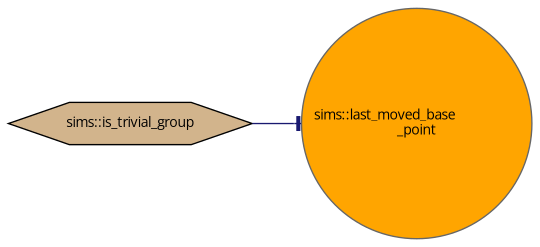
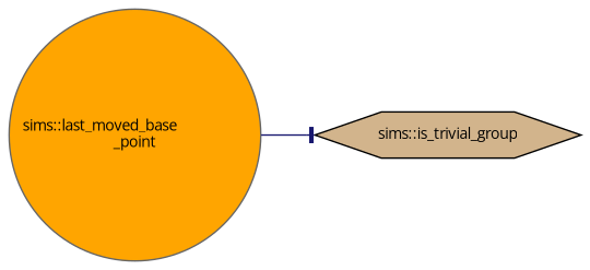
  digraph {
    rankdir=LR
    fontname="Open Sans"
    node [fontname="Open Sans" fontsize=10 style=filled]
    n1 [color=black fillcolor=tan fontcolor=black height=0.2 label="sims::is_trivial_group" shape=hexagon width=0.4]
    n2 [color=gray40 fillcolor=orange height=0.2 label="sims::last_moved_base\l_point" shape=circle width=0.4]
-   n1 -> n2 [color=midnightblue fontname="Open Sans" fontsize=10 labelfontname=Helvetica labelfontsize=10 style=solid arrowhead=tee]
+   n2 -> n1 [color=midnightblue fontname="Open Sans" fontsize=10 labelfontname=Helvetica labelfontsize=10 style=solid arrowhead=tee]
  }
